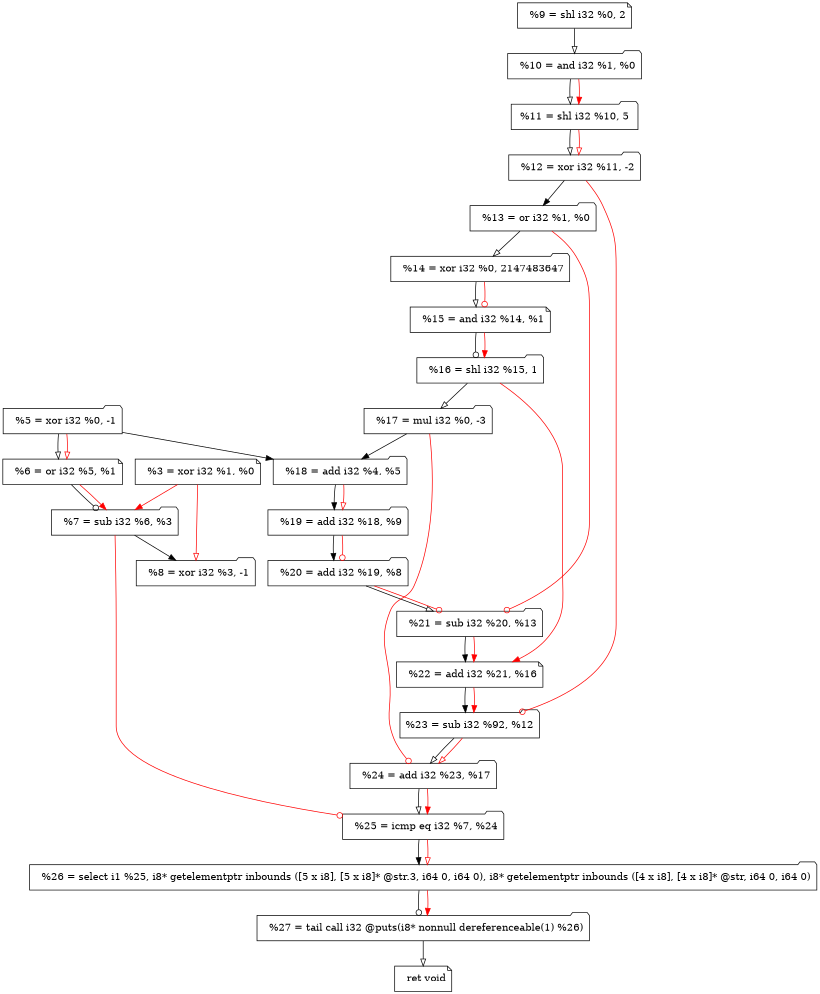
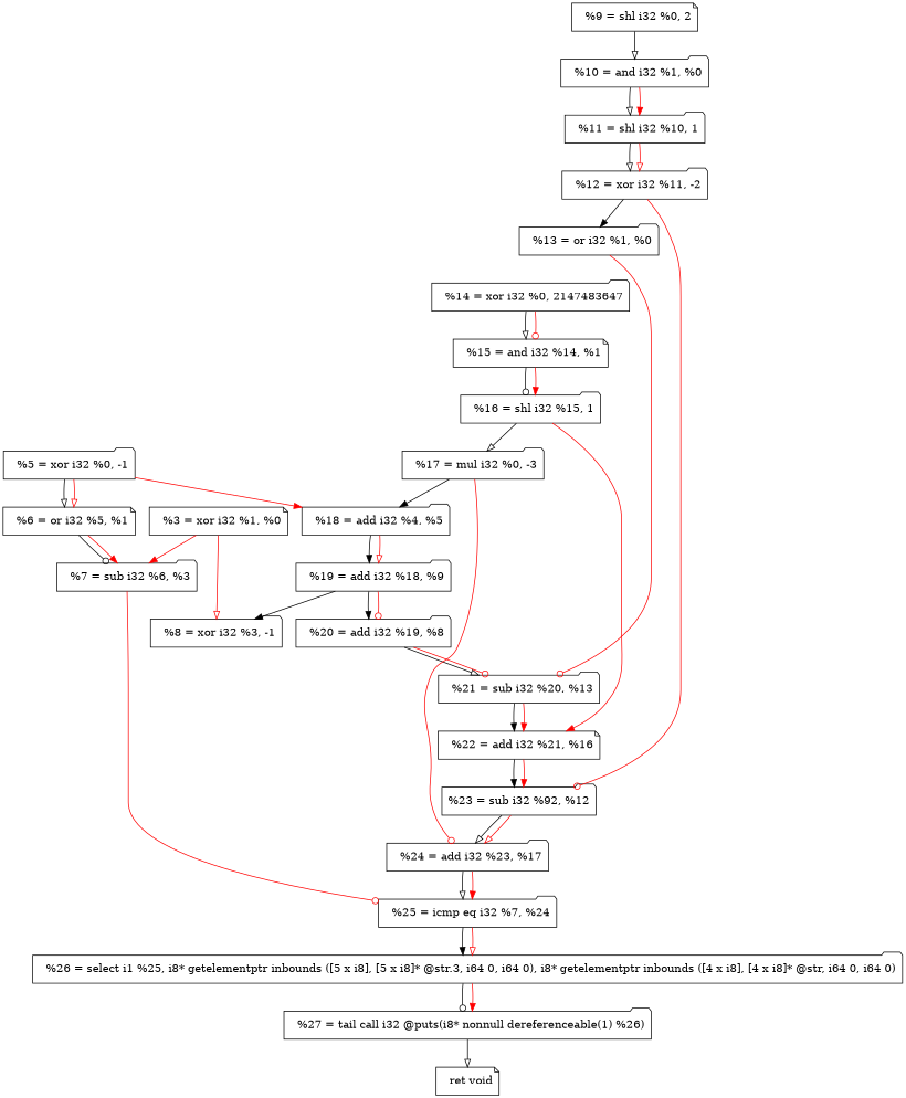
  digraph {
    node [shape=folder]
    edge [arrowhead=normal color=red]
    n1 [label="  %3 = xor i32 %1, %0" shape=note]
    n2 [label="  %7 = sub i32 %6, %3"]
    n3 [label="  %8 = xor i32 %3, -1"]
    n4 [label="  %25 = icmp eq i32 %7, %24"]
    n5 [label="  %5 = xor i32 %0, -1"]
    n6 [label="  %18 = add i32 %4, %5"]
    n7 [label="  %6 = or i32 %5, %1" shape=note]
    n8 [label="  %19 = add i32 %18, %9"]
    n9 [label="  %26 = select i1 %25, i8* getelementptr inbounds ([5 x i8], [5 x i8]* @str.3, i64 0, i64 0), i8* getelementptr inbounds ([4 x i8], [4 x i8]* @str, i64 0, i64 0)"]
    n10 [label="  %9 = shl i32 %0, 2" shape=note]
    n11 [label="  %10 = and i32 %1, %0"]
    n12 [label="  %20 = add i32 %19, %8"]
    n13 [label="  %21 = sub i32 %20, %13"]
-   n14 [label="%11 = shl i32 %10, 5"]
+   n14 [label="  %11 = shl i32 %10, 1"]
    n15 [label="  %12 = xor i32 %11, -2"]
    n16 [label="  %13 = or i32 %1, %0"]
    n17 [label="%23 = sub i32 %92, %12"]
    n18 [label="  %14 = xor i32 %0, 2147483647"]
    n19 [label="  %24 = add i32 %23, %17"]
    n20 [label="  %15 = and i32 %14, %1" shape=note]
    n21 [label="  %22 = add i32 %21, %16" shape=note]
    n22 [label="  %16 = shl i32 %15, 1"]
    n23 [label="  %17 = mul i32 %0, -3"]
    n24 [label="  %27 = tail call i32 @puts(i8* nonnull dereferenceable(1) %26)"]
    n25 [label="  ret void" shape=note]
    n1 -> n2
    n1 -> n3 [arrowhead=onormal]
-   n2 -> n3 [color=""]
+   n8 -> n3 [color=""]
    n2 -> n4 [arrowhead=odot]
    n4 -> n9 [color=""]
    n4 -> n9 [arrowhead=onormal]
-   n5 -> n6 [color=black]
+   n5 -> n6
    n5 -> n7 [arrowhead=onormal color=""]
    n5 -> n7 [arrowhead=onormal]
    n6 -> n8 [color=""]
    n6 -> n8 [arrowhead=onormal]
    n7 -> n2 [arrowhead=odot color=""]
    n7 -> n2
    n8 -> n12 [color=""]
    n8 -> n12 [arrowhead=odot]
    n9 -> n24 [arrowhead=odot color=""]
    n9 -> n24
    n10 -> n11 [arrowhead=onormal color=""]
    n11 -> n14 [arrowhead=onormal color=""]
    n11 -> n14
    n12 -> n13 [arrowhead=onormal color=""]
    n12 -> n13 [arrowhead=odot]
    n13 -> n21 [color=""]
    n13 -> n21
    n14 -> n15 [arrowhead=onormal color=""]
    n14 -> n15 [arrowhead=onormal]
    n15 -> n16 [color=""]
    n15 -> n17 [arrowhead=odot]
    n16 -> n13 [arrowhead=odot]
-   n16 -> n18 [arrowhead=onormal color=""]
    n17 -> n19 [arrowhead=onormal color=""]
    n17 -> n19 [arrowhead=onormal]
    n18 -> n20 [arrowhead=onormal color=""]
    n18 -> n20 [arrowhead=odot]
    n19 -> n4 [arrowhead=onormal color=""]
    n19 -> n4
    n20 -> n22 [arrowhead=odot color=""]
    n20 -> n22
    n21 -> n17 [color=""]
    n21 -> n17
    n22 -> n21
    n22 -> n23 [arrowhead=onormal color=""]
    n23 -> n6 [color=""]
    n23 -> n19 [arrowhead=odot]
    n24 -> n25 [arrowhead=onormal color=""]
  }
